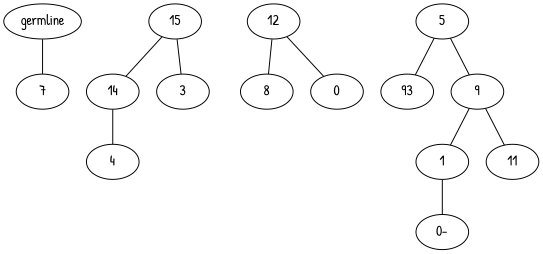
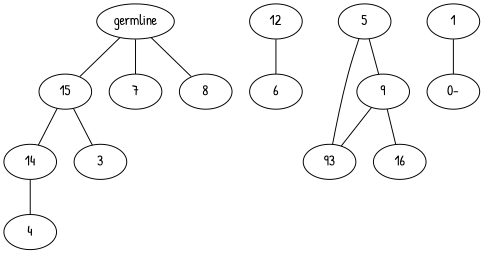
  graph {
    fontname="Patrick Hand"
    node [fontname="Patrick Hand"]
    edge [fontname="Patrick Hand"]
    n1 [label=germline]
    n2 [label=15]
    n3 [label=7]
    n4 [label=8]
    n5 [label=12]
-   n6 [label=0]
+   n6 [label=6]
    n7 [label=14]
    n8 [label=4]
    n9 [label=3]
    n10 [label=5]
    n11 [label=93]
    n12 [label=9]
    n13 [label=1]
-   n14 [label=11]
+   n14 [label=16]
    n15 [label="0-"]
+   n1 -- n2
    n1 -- n3
-   n5 -- n4
+   n1 -- n4
    n2 -- n7
    n2 -- n9
    n5 -- n6
    n7 -- n8
    n10 -- n11
    n10 -- n12
-   n12 -- n13
+   n12 -- n11
    n12 -- n14
    n13 -- n15
  }
